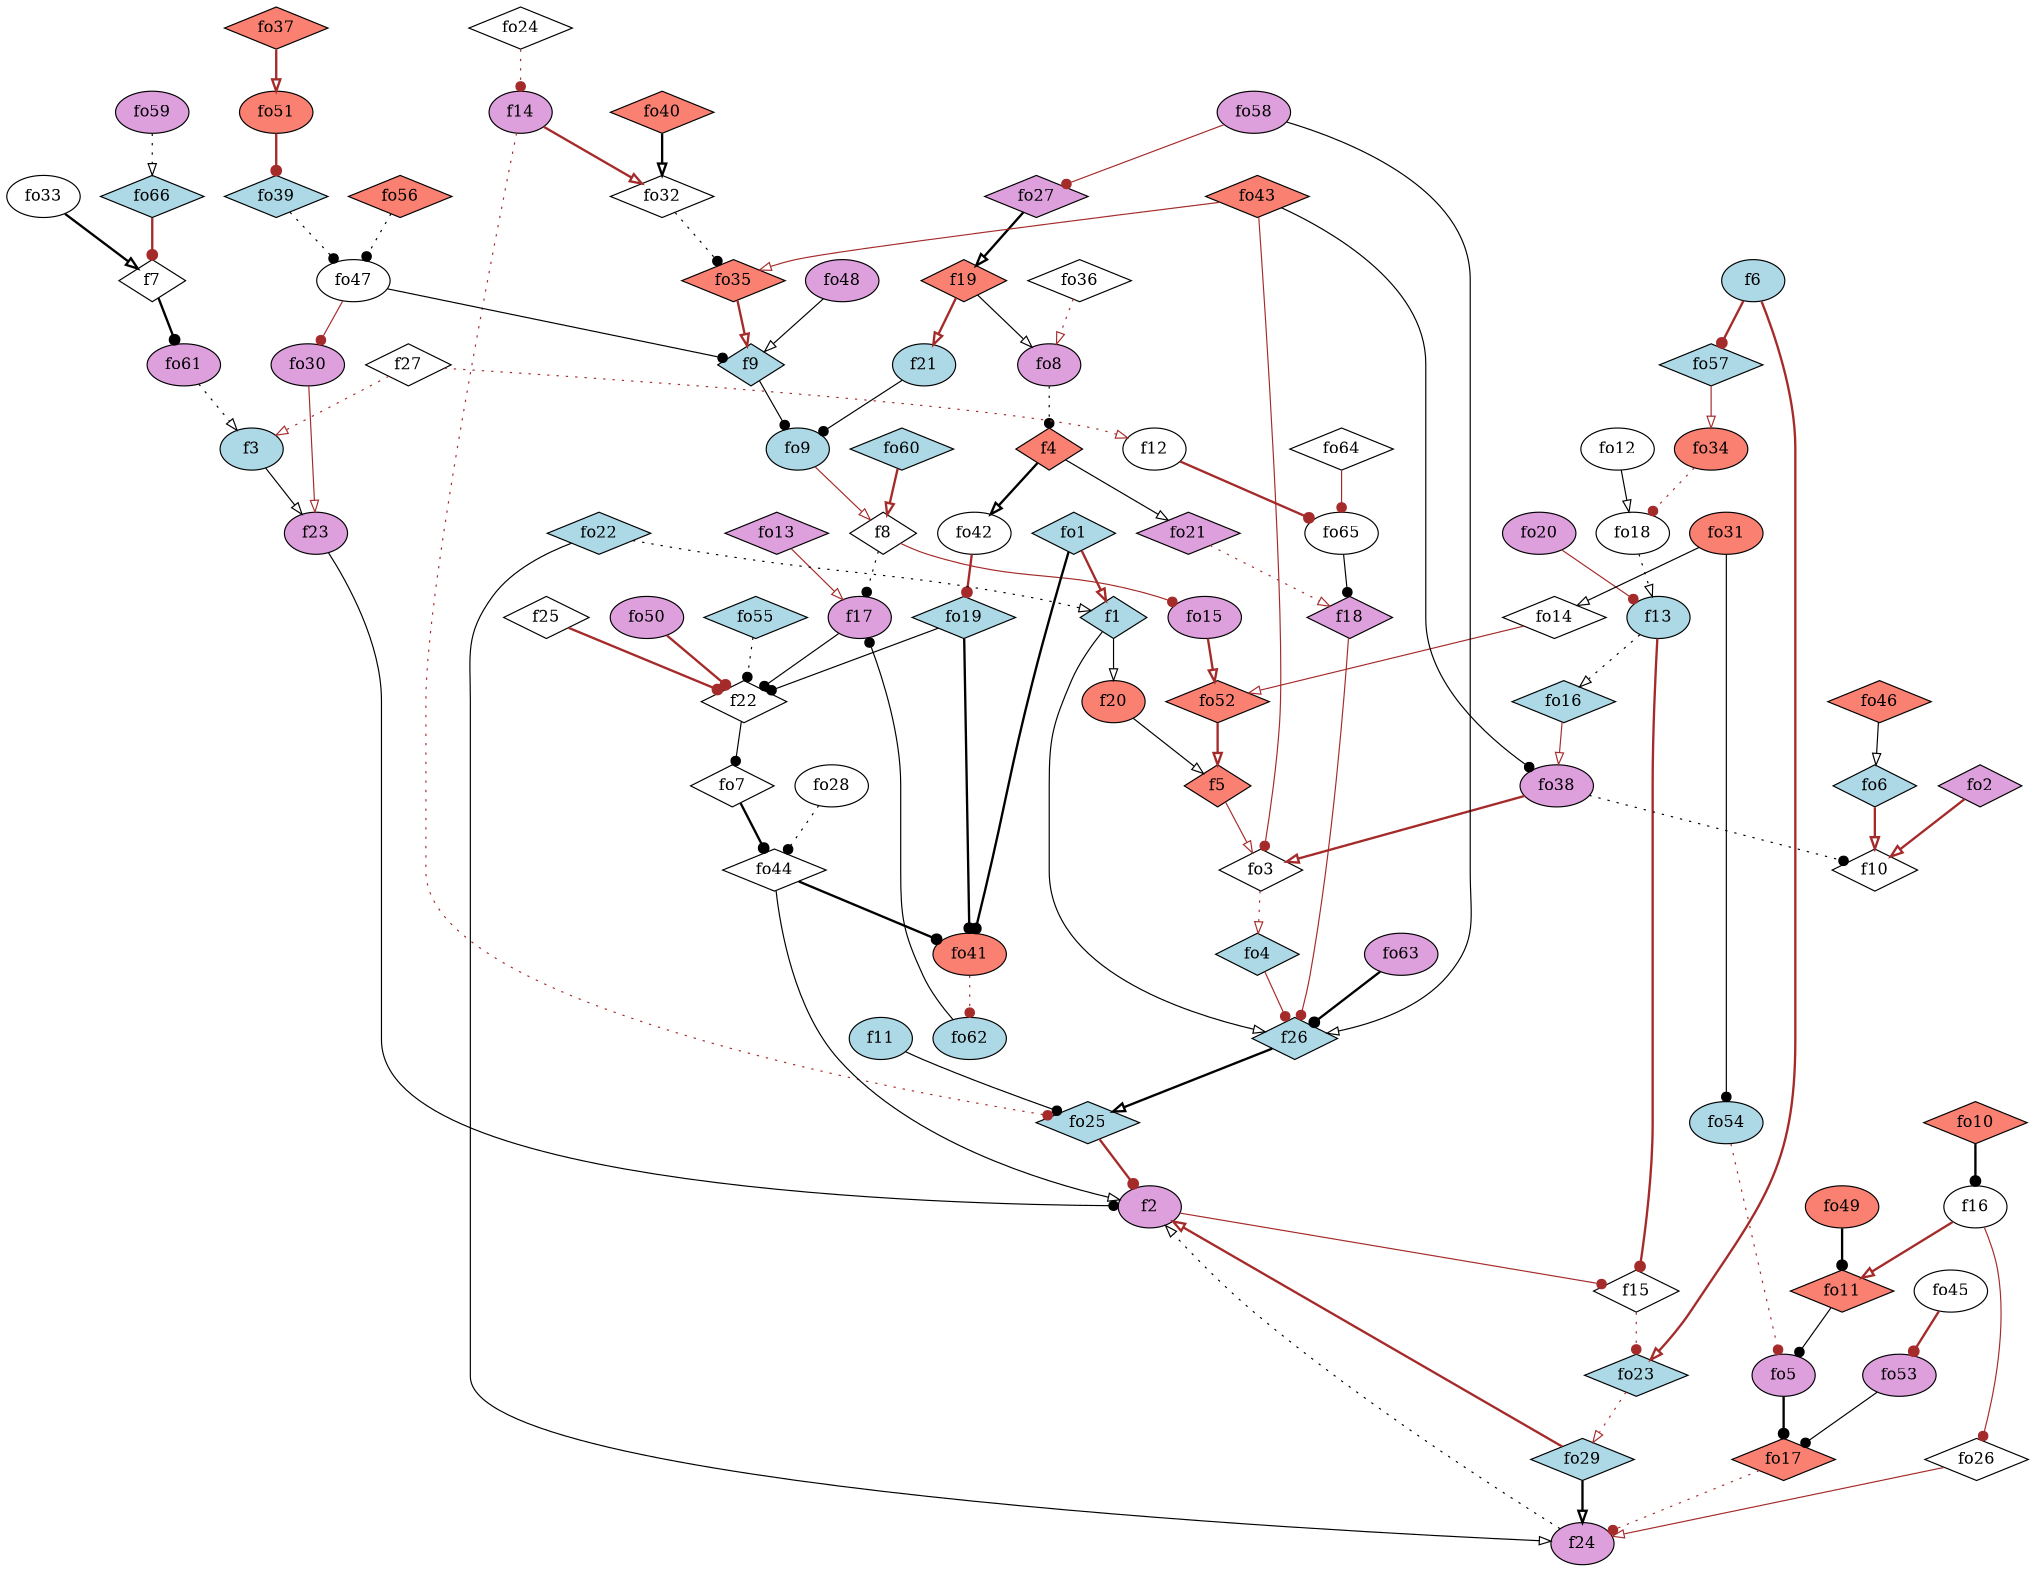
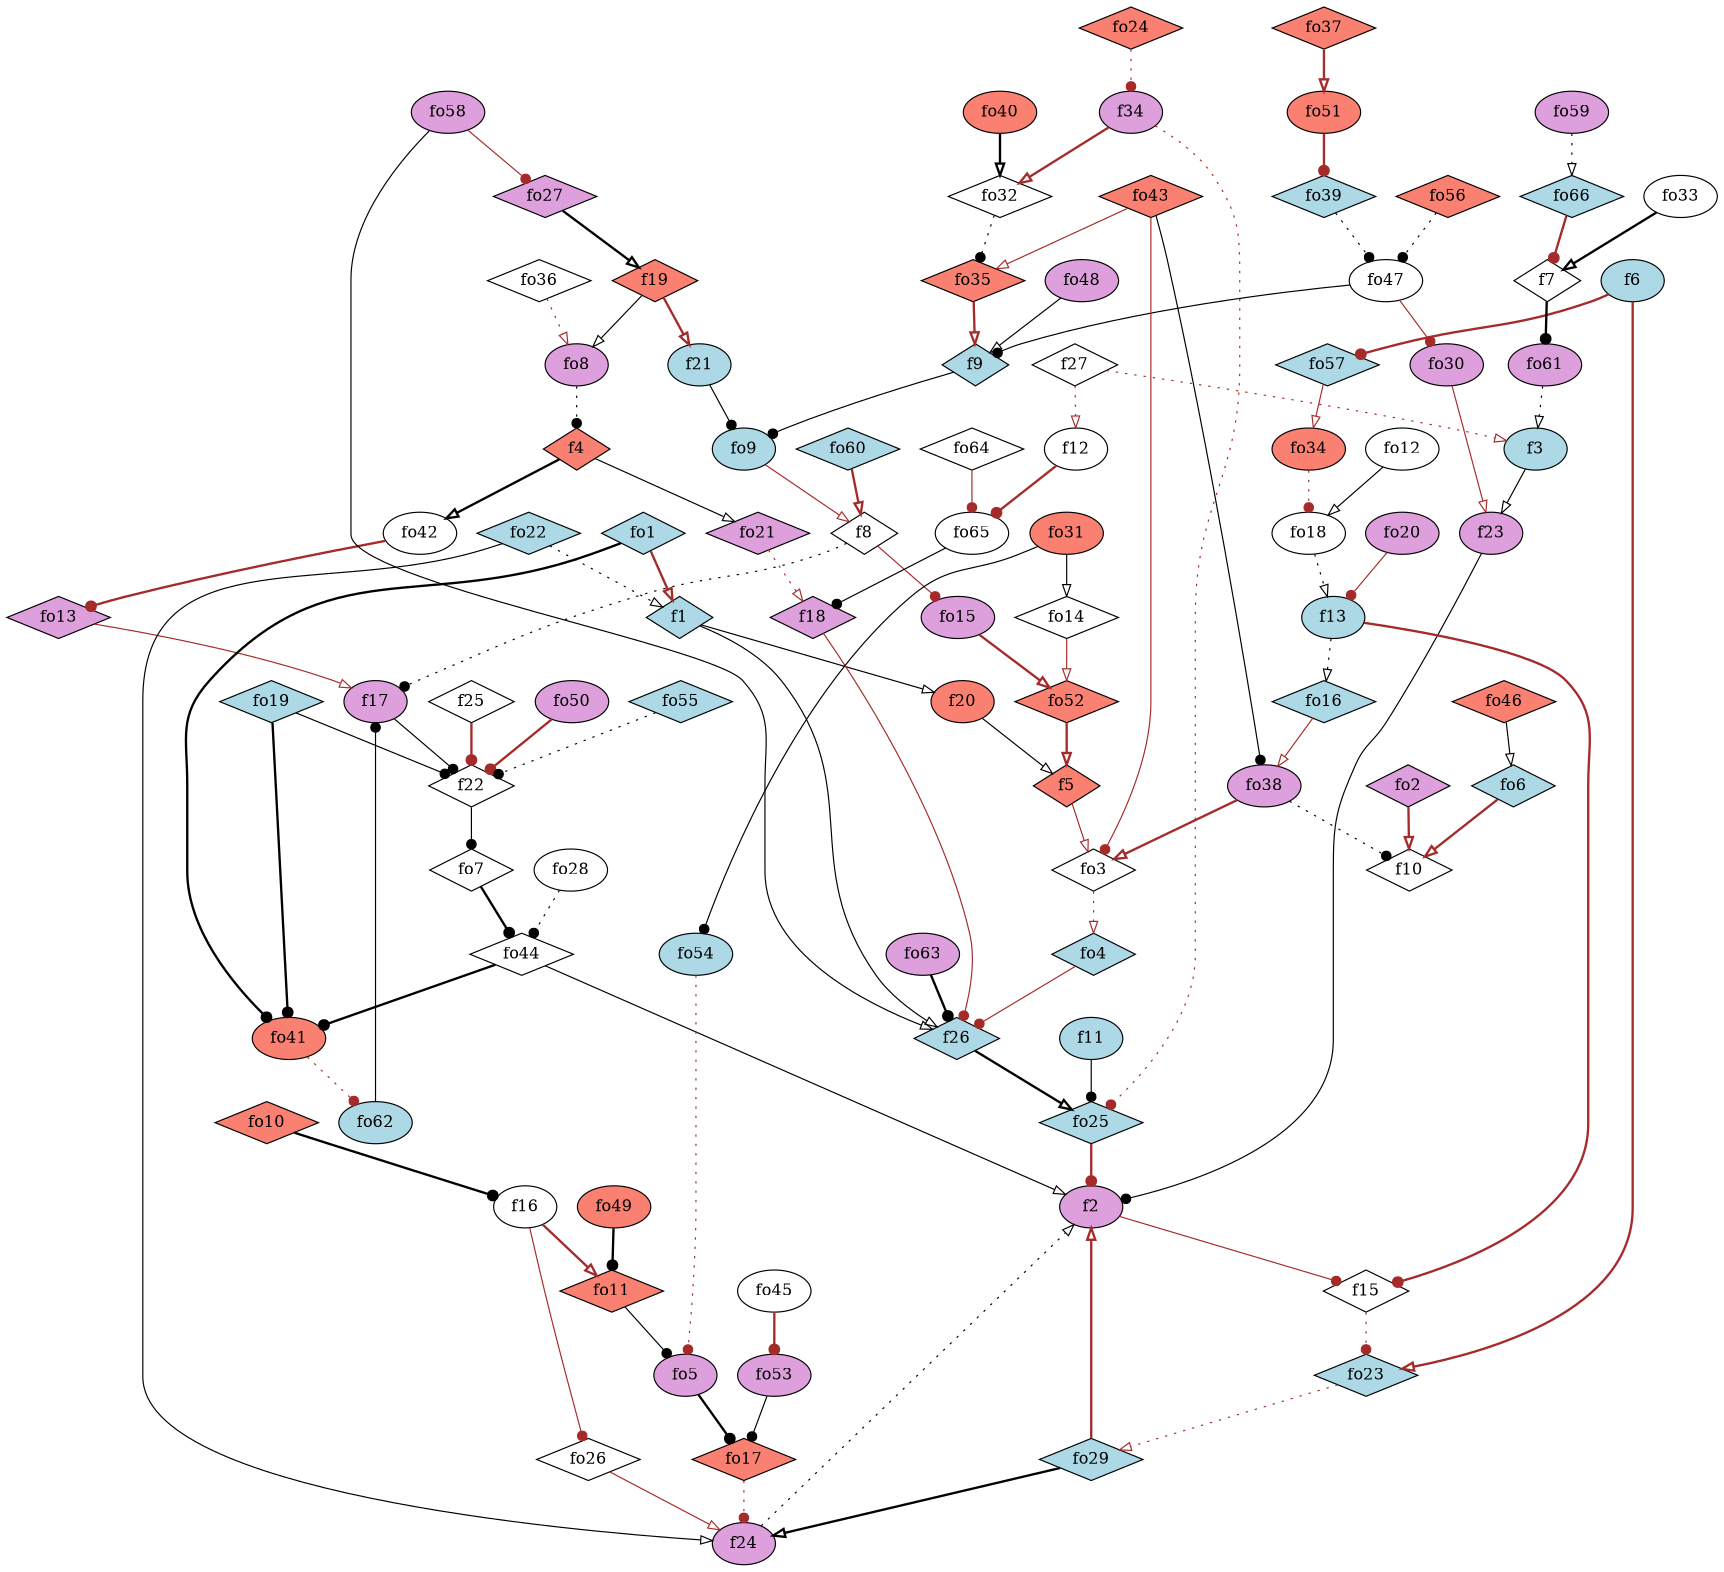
  strict digraph {
    node [fillcolor=lightblue shape=diamond style=filled]
    edge [arrowhead=dot color=black style=solid weight=2]
    f20 [fillcolor=salmon shape=ellipse]
    f1
    f26
    f5 [fillcolor=salmon]
    fo25
    f2 [fillcolor=plum shape=ellipse]
    f15 [fillcolor=white]
    fo23
    f3 [shape=ellipse]
    f23 [fillcolor=plum shape=ellipse]
    f4 [fillcolor=salmon]
    fo21 [fillcolor=plum]
    fo42 [fillcolor=white shape=ellipse]
    f18 [fillcolor=plum]
    fo13 [fillcolor=plum]
    fo3 [fillcolor=white]
    fo4
    f6 [shape=ellipse]
    fo57
    fo29
    fo34 [fillcolor=salmon shape=ellipse]
    f7 [fillcolor=white]
    fo61 [fillcolor=plum shape=ellipse]
    f8 [fillcolor=white]
    f17 [fillcolor=plum shape=ellipse]
    fo15 [fillcolor=plum shape=ellipse]
    f22 [fillcolor=white]
    fo52 [fillcolor=salmon]
    fo9 [shape=ellipse]
    f9
    f10 [fillcolor=white]
    f11 [shape=ellipse]
    f12 [fillcolor=white shape=ellipse]
    fo65 [fillcolor=white shape=ellipse]
    f13 [shape=ellipse]
    fo16
    fo38 [fillcolor=plum shape=ellipse]
-   f14 [fillcolor=plum shape=ellipse]
+   f14 [fillcolor=plum shape=ellipse label=f34]
    fo32 [fillcolor=white]
    fo35 [fillcolor=salmon]
    f16 [fillcolor=white shape=ellipse]
    fo11 [fillcolor=salmon]
    fo26 [fillcolor=white]
    fo5 [fillcolor=plum shape=ellipse]
    f24 [fillcolor=plum shape=ellipse]
    fo7 [fillcolor=white]
    f19 [fillcolor=salmon]
    f21 [shape=ellipse]
    fo8 [fillcolor=plum shape=ellipse]
    fo44 [fillcolor=white]
    f25 [fillcolor=white]
    f27 [fillcolor=white]
    fo1
    fo41 [fillcolor=salmon shape=ellipse]
    fo62 [shape=ellipse]
    fo2 [fillcolor=plum]
    fo17 [fillcolor=salmon]
    fo6
    fo10 [fillcolor=salmon]
    fo12 [fillcolor=white shape=ellipse]
    fo18 [fillcolor=white shape=ellipse]
    fo14 [fillcolor=white]
    fo19
    fo20 [fillcolor=plum shape=ellipse]
    fo22
-   fo24 [fillcolor=white]
+   fo24 [fillcolor=salmon]
    fo27 [fillcolor=plum]
    fo28 [fillcolor=white shape=ellipse]
    fo30 [fillcolor=plum shape=ellipse]
    fo31 [fillcolor=salmon shape=ellipse]
    fo54 [shape=ellipse]
    fo33 [fillcolor=white shape=ellipse]
    fo36 [fillcolor=white]
    fo37 [fillcolor=salmon]
    fo51 [fillcolor=salmon shape=ellipse]
    fo39
    fo47 [fillcolor=white shape=ellipse]
-   fo40 [fillcolor=salmon]
+   fo40 [fillcolor=salmon shape=ellipse]
    fo43 [fillcolor=salmon]
    fo45 [fillcolor=white shape=ellipse]
    fo53 [fillcolor=plum shape=ellipse]
    fo46 [fillcolor=salmon]
    fo48 [fillcolor=plum shape=ellipse]
    fo49 [fillcolor=salmon shape=ellipse]
    fo50 [fillcolor=plum shape=ellipse]
    fo55
    fo56 [fillcolor=salmon]
    fo58 [fillcolor=plum shape=ellipse]
    fo59 [fillcolor=plum shape=ellipse]
    fo66
    fo60
    fo63 [fillcolor=plum shape=ellipse]
    fo64 [fillcolor=white]
    f20 -> f5 [arrowhead=onormal]
    f1 -> f20 [arrowhead=onormal]
    f1 -> f26 [arrowhead=onormal]
    f26 -> fo25 [arrowhead=onormal style=bold]
    f5 -> fo3 [arrowhead=onormal color=brown]
    fo25 -> f2 [color=brown style=bold]
    f2 -> f15 [color=brown]
    f15 -> fo23 [color=brown style=dotted]
    fo23 -> fo29 [arrowhead=onormal color=brown style=dotted]
    f3 -> f23 [arrowhead=onormal]
    f23 -> f2
    f4 -> fo21 [arrowhead=onormal]
    f4 -> fo42 [arrowhead=onormal style=bold]
    fo21 -> f18 [arrowhead=onormal color=brown style=dotted]
-   fo42 -> fo19 [color=brown style=bold]
+   fo42 -> fo13 [color=brown style=bold]
    f18 -> f26 [color=brown]
    fo13 -> f17 [arrowhead=onormal color=brown]
    fo3 -> fo4 [arrowhead=onormal color=brown style=dotted]
    fo4 -> f26 [color=brown]
    f6 -> fo23 [arrowhead=onormal color=brown style=bold]
    f6 -> fo57 [color=brown style=bold]
    fo57 -> fo34 [arrowhead=onormal color=brown]
    fo29 -> f2 [arrowhead=onormal color=brown style=bold]
    fo29 -> f24 [arrowhead=onormal style=bold]
    fo34 -> fo18 [color=brown style=dotted]
    f7 -> fo61 [style=bold]
    fo61 -> f3 [arrowhead=onormal style=dotted]
    f8 -> f17 [style=dotted]
    f8 -> fo15 [color=brown]
    f17 -> f22
    fo15 -> fo52 [arrowhead=onormal color=brown style=bold]
    f22 -> fo7
    fo52 -> f5 [arrowhead=onormal color=brown style=bold]
    fo9 -> f8 [arrowhead=onormal color=brown]
    f9 -> fo9
    f11 -> fo25
    f12 -> fo65 [color=brown style=bold]
    fo65 -> f18
    f13 -> f15 [color=brown style=bold]
    f13 -> fo16 [arrowhead=onormal style=dotted]
    fo16 -> fo38 [arrowhead=onormal color=brown]
    fo38 -> fo3 [arrowhead=onormal color=brown style=bold]
    fo38 -> f10 [style=dotted]
    f14 -> fo25 [color=brown style=dotted]
    f14 -> fo32 [arrowhead=onormal color=brown style=bold]
    fo32 -> fo35 [style=dotted]
    fo35 -> f9 [arrowhead=onormal color=brown style=bold]
    f16 -> fo11 [arrowhead=onormal color=brown style=bold]
    f16 -> fo26 [color=brown]
    fo11 -> fo5
    fo26 -> f24 [arrowhead=onormal color=brown]
    fo5 -> fo17 [style=bold]
    f24 -> f2 [arrowhead=onormal style=dotted]
    fo7 -> fo44 [style=bold]
    f19 -> f21 [arrowhead=onormal color=brown style=bold]
    f19 -> fo8 [arrowhead=onormal]
    f21 -> fo9
    fo8 -> f4 [style=dotted]
    fo44 -> f2 [arrowhead=onormal]
    fo44 -> fo41 [style=bold]
    f25 -> f22 [color=brown style=bold]
    f27 -> f3 [arrowhead=onormal color=brown style=dotted]
    f27 -> f12 [arrowhead=onormal color=brown style=dotted]
    fo1 -> f1 [arrowhead=onormal color=brown style=bold]
    fo1 -> fo41 [style=bold]
    fo41 -> fo62 [color=brown style=dotted]
    fo62 -> f17
    fo2 -> f10 [arrowhead=onormal color=brown style=bold]
    fo17 -> f24 [color=brown style=dotted]
    fo6 -> f10 [arrowhead=onormal color=brown style=bold]
    fo10 -> f16 [style=bold]
    fo12 -> fo18 [arrowhead=onormal]
    fo18 -> f13 [arrowhead=onormal style=dotted]
    fo14 -> fo52 [arrowhead=onormal color=brown]
    fo19 -> f22
    fo19 -> fo41 [style=bold]
    fo20 -> f13 [color=brown]
    fo22 -> f1 [arrowhead=onormal style=dotted]
    fo22 -> f24 [arrowhead=onormal]
    fo24 -> f14 [color=brown style=dotted]
    fo27 -> f19 [arrowhead=onormal style=bold]
    fo28 -> fo44 [style=dotted]
    fo30 -> f23 [arrowhead=onormal color=brown]
    fo31 -> fo14 [arrowhead=onormal]
    fo31 -> fo54
    fo54 -> fo5 [color=brown style=dotted]
    fo33 -> f7 [arrowhead=onormal style=bold]
    fo36 -> fo8 [arrowhead=onormal color=brown style=dotted]
    fo37 -> fo51 [arrowhead=onormal color=brown style=bold]
    fo51 -> fo39 [color=brown style=bold]
    fo39 -> fo47 [style=dotted]
    fo47 -> f9
    fo47 -> fo30 [color=brown]
    fo40 -> fo32 [arrowhead=onormal style=bold]
    fo43 -> fo3 [color=brown]
    fo43 -> fo38
    fo43 -> fo35 [arrowhead=onormal color=brown]
    fo45 -> fo53 [color=brown style=bold]
    fo53 -> fo17
    fo46 -> fo6 [arrowhead=onormal]
    fo48 -> f9 [arrowhead=onormal]
    fo49 -> fo11 [style=bold]
    fo50 -> f22 [color=brown style=bold]
    fo55 -> f22 [style=dotted]
    fo56 -> fo47 [style=dotted]
    fo58 -> f26 [arrowhead=onormal]
    fo58 -> fo27 [color=brown]
    fo59 -> fo66 [arrowhead=onormal style=dotted]
    fo66 -> f7 [color=brown style=bold]
    fo60 -> f8 [arrowhead=onormal color=brown style=bold]
    fo63 -> f26 [style=bold]
    fo64 -> fo65 [color=brown]
  }
